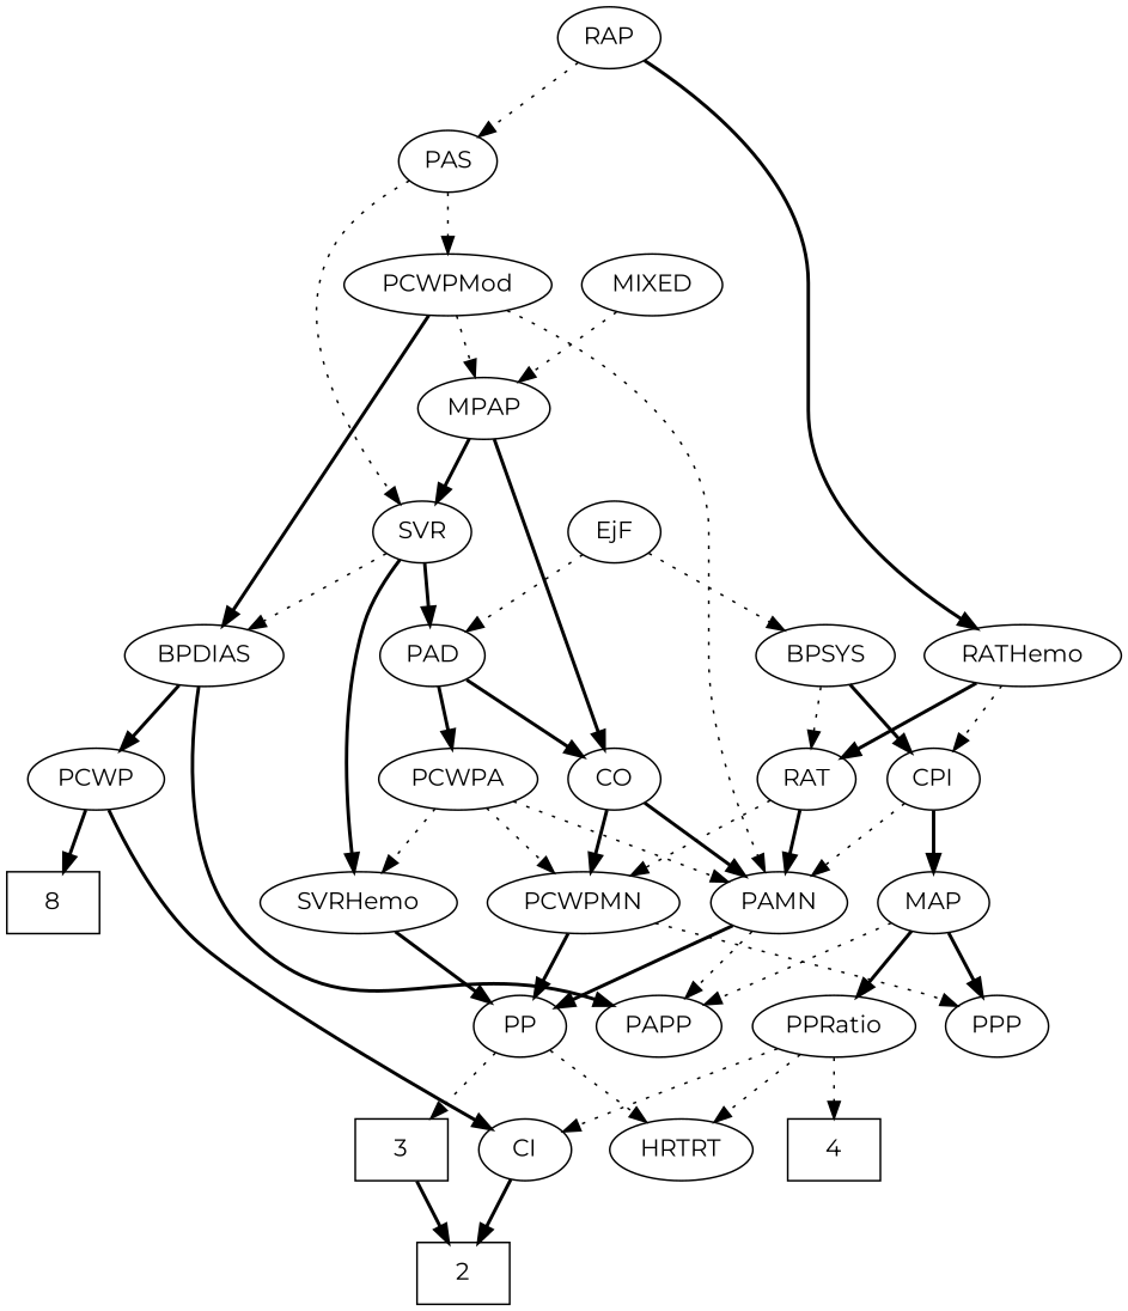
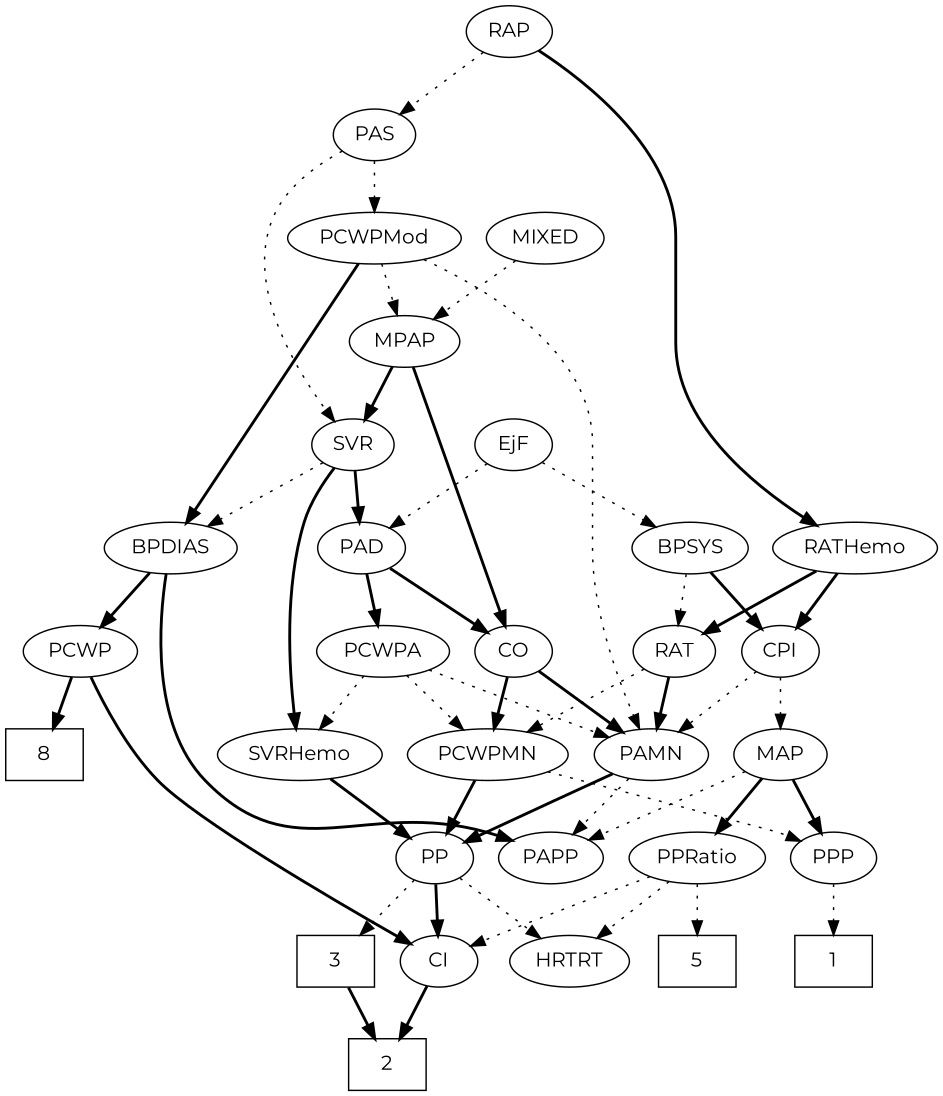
  strict digraph {
    fontname=Montserrat
    node [fontname=Montserrat]
    edge [fontname=Montserrat style=bold]
+   1 [height=0.5 shape=box width=0.75]
    2 [height=0.5 shape=box width=0.75]
    3 [height=0.5 shape=box width=0.75]
-   4 [height=0.5 shape=box width=0.75]
+   4 [height=0.5 shape=box width=0.75 label=5]
    n5 [height=0.5 label=8 shape=box width=0.75]
    EjF [height=0.5 width=0.75]
    BPSYS [height=0.5 width=1.0471]
    PAD [height=0.5 width=0.79437]
    RAP [height=0.5 width=0.77632]
    PAS [height=0.5 width=0.75]
    RATHemo [height=0.5 width=1.3721]
    MIXED [height=0.5 width=1.1193]
    MPAP [height=0.5 width=0.97491]
    CPI [height=0.5 width=0.75]
    RAT [height=0.5 width=0.75827]
    CO [height=0.5 width=0.75]
    PCWPA [height=0.5 width=1.1555]
    SVR [height=0.5 width=0.77632]
    PCWPMod [height=0.5 width=1.4443]
    PAMN [height=0.5 width=1.011]
    MAP [height=0.5 width=0.84854]
    PCWPMN [height=0.5 width=1.3902]
    SVRHemo [height=0.5 width=1.3902]
    BPDIAS [height=0.5 width=1.1735]
    PP [height=0.5 width=0.75]
    PAPP [height=0.5 width=0.88464]
    PPP [height=0.5 width=0.75]
    PCWP [height=0.5 width=0.97491]
    PPRatio [height=0.5 width=1.1013]
    CI [height=0.5 width=0.75]
    HRTRT [height=0.5 width=1.1013]
    3 -> 2
    EjF -> BPSYS [style=dotted]
    EjF -> PAD [style=dotted]
    BPSYS -> CPI
    BPSYS -> RAT [style=dotted]
    PAD -> CO
    PAD -> PCWPA
    RAP -> PAS [style=dotted]
    RAP -> RATHemo
    PAS -> SVR [style=dotted]
    PAS -> PCWPMod [style=dotted]
-   RATHemo -> CPI [style=dotted]
+   RATHemo -> CPI
    RATHemo -> RAT
    MIXED -> MPAP [style=dotted]
    MPAP -> CO
    MPAP -> SVR
    CPI -> PAMN [style=dotted]
-   CPI -> MAP
+   CPI -> MAP [style=dotted]
    RAT -> PAMN
    RAT -> PCWPMN [style=dotted]
    CO -> PAMN
    CO -> PCWPMN
    PCWPA -> PAMN [style=dotted]
    PCWPA -> PCWPMN [style=dotted]
    PCWPA -> SVRHemo [style=dotted]
    SVR -> PAD
    SVR -> SVRHemo
    SVR -> BPDIAS [style=dotted]
    PCWPMod -> MPAP [style=dotted]
    PCWPMod -> PAMN [style=dotted]
    PCWPMod -> BPDIAS
    PAMN -> PP
    PAMN -> PAPP [style=dotted]
    MAP -> PAPP [style=dotted]
    MAP -> PPP
    MAP -> PPRatio
    PCWPMN -> PP
    PCWPMN -> PPP [style=dotted]
    SVRHemo -> PP
    BPDIAS -> PAPP
    BPDIAS -> PCWP
    PP -> 3 [style=dotted]
+   PP -> CI
    PP -> HRTRT [style=dotted]
+   PPP -> 1 [style=dotted]
    PCWP -> n5
    PCWP -> CI
    PPRatio -> 4 [style=dotted]
    PPRatio -> CI [style=dotted]
    PPRatio -> HRTRT [style=dotted]
    CI -> 2
  }
